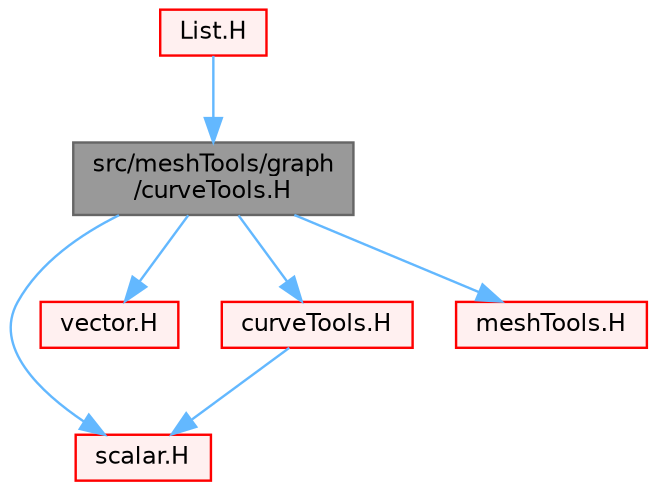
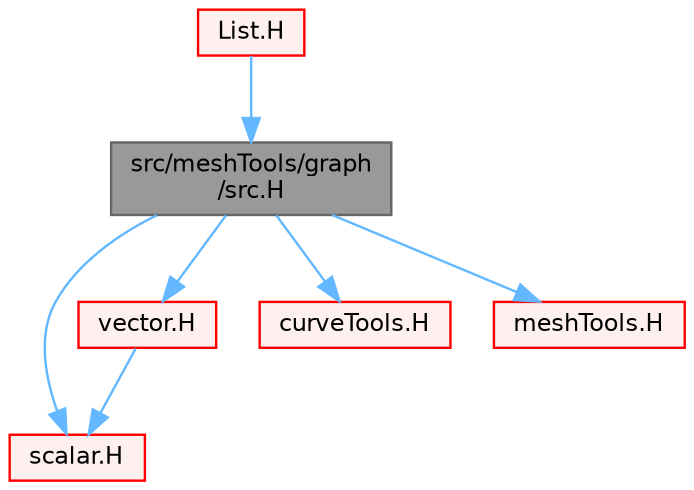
  digraph {
    node [color=red fillcolor="#FFF0F0" fontname=Helvetica fontsize=10 shape=box style=filled]
    edge [color=steelblue1 fontname=Helvetica fontsize=10 labelfontname=Helvetica labelfontsize=10 style=solid]
-   n1 [color=gray40 fillcolor=grey60 fontcolor=black height=0.2 label="src/meshTools/graph\l/curveTools.H" width=0.4]
+   n1 [color=gray40 fillcolor=grey60 fontcolor=black height=0.2 label="src/meshTools/graph\l/src.H" width=0.4]
    n2 [height=0.2 label="scalar.H" width=0.4]
    n3 [height=0.2 label="vector.H" width=0.4]
    n4 [height=0.2 label="curveTools.H" width=0.4]
    n5 [height=0.2 label="meshTools.H" width=0.4]
    n6 [height=0.2 label="List.H" width=0.4]
    n1 -> n2
    n1 -> n3
    n1 -> n4
    n1 -> n5
-   n4 -> n2
+   n3 -> n2
    n6 -> n1
  }
